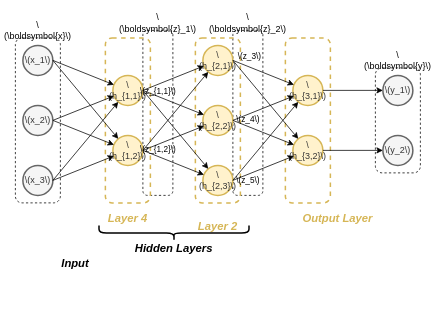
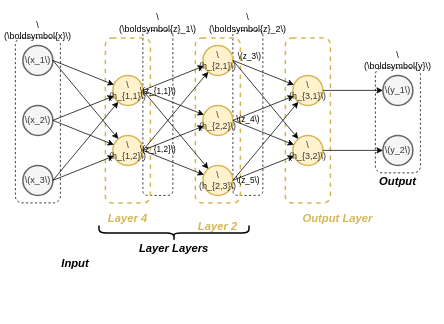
  <mxCell id="0" />
  <mxCell id="1" parent="0" />
  <mxCell id="2" value="" style="rounded=1;whiteSpace=wrap;html=1;fillColor=none;dashed=1;" parent="1" vertex="1"><mxGeometry x="310" y="40" width="40" height="220" as="geometry" /></mxCell>
  <mxCell id="3" value="" style="rounded=1;whiteSpace=wrap;html=1;fillColor=none;dashed=1;" parent="1" vertex="1"><mxGeometry x="190" y="40" width="40" height="220" as="geometry" /></mxCell>
  <mxCell id="4" value="" style="rounded=1;whiteSpace=wrap;html=1;fillColor=none;dashed=1;" parent="1" vertex="1"><mxGeometry x="500" y="90" width="60" height="140" as="geometry" /></mxCell>
  <mxCell id="5" value="" style="rounded=1;whiteSpace=wrap;html=1;fillColor=none;dashed=1;" parent="1" vertex="1"><mxGeometry x="20" y="50" width="60" height="220" as="geometry" /></mxCell>
  <mxCell id="6" value="" style="rounded=1;whiteSpace=wrap;html=1;fillColor=none;dashed=1;strokeColor=#D6B656;strokeWidth=2;" parent="1" vertex="1"><mxGeometry x="140" y="50" width="60" height="220" as="geometry" /></mxCell>
  <mxCell id="7" value="" style="rounded=1;whiteSpace=wrap;html=1;fillColor=none;dashed=1;strokeWidth=2;strokeColor=#D6B656;" parent="1" vertex="1"><mxGeometry x="260" y="50" width="60" height="220" as="geometry" /></mxCell>
  <mxCell id="8" value="" style="rounded=1;whiteSpace=wrap;html=1;fillColor=none;dashed=1;strokeWidth=2;strokeColor=#D6B656;" parent="1" vertex="1"><mxGeometry x="380" y="50" width="60" height="220" as="geometry" /></mxCell>
  <mxCell id="9" value="&lt;span style=&quot;color: rgb(51 , 51 , 51)&quot;&gt;\(h_{2,1}\)&lt;/span&gt;" style="ellipse;whiteSpace=wrap;html=1;aspect=fixed;fillColor=#fff2cc;strokeColor=#d6b656;strokeWidth=2;" parent="1" vertex="1"><mxGeometry x="270" y="60" width="40" height="40" as="geometry" /></mxCell>
  <mxCell id="10" value="&lt;font color=&quot;#333333&quot;&gt;\(h_{2,2}\)&lt;/font&gt;" style="ellipse;whiteSpace=wrap;html=1;aspect=fixed;fillColor=#fff2cc;strokeColor=#d6b656;strokeWidth=2;" parent="1" vertex="1"><mxGeometry x="270" y="140" width="40" height="40" as="geometry" /></mxCell>
  <mxCell id="11" value="&lt;font color=&quot;#333333&quot;&gt;\(h_{2,3}\)&lt;/font&gt;" style="ellipse;whiteSpace=wrap;html=1;aspect=fixed;fillColor=#fff2cc;strokeColor=#d6b656;strokeWidth=2;" parent="1" vertex="1"><mxGeometry x="270" y="220" width="40" height="40" as="geometry" /></mxCell>
  <mxCell id="12" value="&lt;span style=&quot;color: rgb(51 , 51 , 51)&quot;&gt;\(h_{1,1}\)&lt;/span&gt;" style="ellipse;whiteSpace=wrap;html=1;aspect=fixed;fillColor=#fff2cc;strokeColor=#d6b656;strokeWidth=2;" parent="1" vertex="1"><mxGeometry x="150" y="100" width="40" height="40" as="geometry" /></mxCell>
  <mxCell id="13" value="&lt;span style=&quot;color: rgb(51 , 51 , 51)&quot;&gt;\(h_{1,2}\)&lt;/span&gt;" style="ellipse;whiteSpace=wrap;html=1;aspect=fixed;fillColor=#fff2cc;strokeColor=#d6b656;strokeWidth=2;" parent="1" vertex="1"><mxGeometry x="150" y="180" width="40" height="40" as="geometry" /></mxCell>
  <mxCell id="14" value="&lt;span style=&quot;color: rgb(51 , 51 , 51)&quot;&gt;\(h_{3,1}\)&lt;/span&gt;" style="ellipse;whiteSpace=wrap;html=1;aspect=fixed;fillColor=#fff2cc;strokeColor=#d6b656;strokeWidth=2;" parent="1" vertex="1"><mxGeometry x="390" y="100" width="40" height="40" as="geometry" /></mxCell>
  <mxCell id="15" value="\(x_1\)" style="ellipse;whiteSpace=wrap;html=1;aspect=fixed;fillColor=#f5f5f5;strokeColor=#666666;strokeWidth=2;fontColor=#333333;" parent="1" vertex="1"><mxGeometry x="30" y="60" width="40" height="40" as="geometry" /></mxCell>
  <mxCell id="16" value="\(x_2\)" style="ellipse;whiteSpace=wrap;html=1;aspect=fixed;fillColor=#f5f5f5;strokeColor=#666666;strokeWidth=2;fontColor=#333333;" parent="1" vertex="1"><mxGeometry x="30" y="140" width="40" height="40" as="geometry" /></mxCell>
  <mxCell id="17" value="\(x_3\)" style="ellipse;whiteSpace=wrap;html=1;aspect=fixed;fillColor=#f5f5f5;strokeColor=#666666;strokeWidth=2;fontColor=#333333;" parent="1" vertex="1"><mxGeometry x="30" y="220" width="40" height="40" as="geometry" /></mxCell>
  <mxCell id="18" value="" style="endArrow=classic;html=1;targetPerimeterSpacing=0;exitX=1;exitY=0.5;exitDx=0;exitDy=0;" parent="1" source="15" target="12" edge="1"><mxGeometry width="50" height="50" relative="1" as="geometry"><mxPoint x="80" y="80" as="sourcePoint" /><mxPoint x="80" y="280" as="targetPoint" /></mxGeometry></mxCell>
  <mxCell id="19" value="" style="endArrow=classic;html=1;targetPerimeterSpacing=0;endSize=6;sourcePerimeterSpacing=0;exitX=1;exitY=0.5;exitDx=0;exitDy=0;" parent="1" source="17" target="12" edge="1"><mxGeometry width="50" height="50" relative="1" as="geometry"><mxPoint x="90" y="100" as="sourcePoint" /><mxPoint x="140" y="160" as="targetPoint" /></mxGeometry></mxCell>
  <mxCell id="20" value="" style="endArrow=classic;html=1;targetPerimeterSpacing=0;endSize=6;sourcePerimeterSpacing=0;exitX=1;exitY=0.5;exitDx=0;exitDy=0;" parent="1" source="15" target="13" edge="1"><mxGeometry width="50" height="50" relative="1" as="geometry"><mxPoint x="80" y="250" as="sourcePoint" /><mxPoint x="160.794" y="153.047" as="targetPoint" /></mxGeometry></mxCell>
  <mxCell id="21" value="" style="endArrow=classic;html=1;targetPerimeterSpacing=0;endSize=6;sourcePerimeterSpacing=0;exitX=1;exitY=0.5;exitDx=0;exitDy=0;" parent="1" source="17" target="13" edge="1"><mxGeometry width="50" height="50" relative="1" as="geometry"><mxPoint x="90" y="260" as="sourcePoint" /><mxPoint x="170.794" y="163.047" as="targetPoint" /></mxGeometry></mxCell>
  <mxCell id="22" value="" style="endArrow=classic;html=1;targetPerimeterSpacing=0;endSize=6;sourcePerimeterSpacing=0;exitX=1;exitY=0.5;exitDx=0;exitDy=0;" parent="1" source="16" target="12" edge="1"><mxGeometry width="50" height="50" relative="1" as="geometry"><mxPoint x="100" y="270" as="sourcePoint" /><mxPoint x="180.794" y="173.047" as="targetPoint" /></mxGeometry></mxCell>
  <mxCell id="23" value="" style="endArrow=classic;html=1;targetPerimeterSpacing=0;endSize=6;sourcePerimeterSpacing=0;exitX=1;exitY=0.5;exitDx=0;exitDy=0;" parent="1" source="16" target="13" edge="1"><mxGeometry width="50" height="50" relative="1" as="geometry"><mxPoint x="69" y="200" as="sourcePoint" /><mxPoint x="190.794" y="183.047" as="targetPoint" /></mxGeometry></mxCell>
  <mxCell id="24" value="" style="endArrow=classic;html=1;targetPerimeterSpacing=0;endSize=6;sourcePerimeterSpacing=0;exitX=1;exitY=0.5;exitDx=0;exitDy=0;" parent="1" source="12" target="9" edge="1"><mxGeometry x="0.379" y="-3" width="50" height="50" relative="1" as="geometry"><mxPoint x="120" y="290" as="sourcePoint" /><mxPoint x="200.794" y="193.047" as="targetPoint" /><mxPoint as="offset" /></mxGeometry></mxCell>
  <mxCell id="25" value="\(z_{1,1}\)" style="endArrow=classic;html=1;targetPerimeterSpacing=0;endSize=6;sourcePerimeterSpacing=0;labelBackgroundColor=none;exitX=1;exitY=0.5;exitDx=0;exitDy=0;" parent="1" source="12" target="10" edge="1"><mxGeometry x="-0.577" y="7" width="50" height="50" relative="1" as="geometry"><mxPoint x="220" y="140" as="sourcePoint" /><mxPoint x="210.794" y="203.047" as="targetPoint" /><mxPoint as="offset" /></mxGeometry></mxCell>
  <mxCell id="26" value="" style="endArrow=classic;html=1;targetPerimeterSpacing=0;endSize=6;sourcePerimeterSpacing=0;exitX=1;exitY=0.5;exitDx=0;exitDy=0;" parent="1" source="12" target="11" edge="1"><mxGeometry x="0.654" width="50" height="50" relative="1" as="geometry"><mxPoint x="140" y="310" as="sourcePoint" /><mxPoint x="220.794" y="213.047" as="targetPoint" /><mxPoint as="offset" /></mxGeometry></mxCell>
  <mxCell id="27" value="" style="endArrow=classic;html=1;targetPerimeterSpacing=0;endSize=6;sourcePerimeterSpacing=0;exitX=1;exitY=0.5;exitDx=0;exitDy=0;" parent="1" source="13" target="9" edge="1"><mxGeometry x="0.556" width="50" height="50" relative="1" as="geometry"><mxPoint x="150" y="320" as="sourcePoint" /><mxPoint x="230.794" y="223.047" as="targetPoint" /><mxPoint as="offset" /></mxGeometry></mxCell>
  <mxCell id="28" value="\(z_{1,2}\)" style="endArrow=classic;html=1;targetPerimeterSpacing=0;endSize=6;sourcePerimeterSpacing=0;labelBackgroundColor=none;exitX=1;exitY=0.5;exitDx=0;exitDy=0;" parent="1" source="13" target="10" edge="1"><mxGeometry x="-0.577" y="-7" width="50" height="50" relative="1" as="geometry"><mxPoint x="160" y="330" as="sourcePoint" /><mxPoint x="240.794" y="233.047" as="targetPoint" /><mxPoint as="offset" /></mxGeometry></mxCell>
  <mxCell id="29" value="" style="endArrow=classic;html=1;targetPerimeterSpacing=0;endSize=6;sourcePerimeterSpacing=0;exitX=1;exitY=0.5;exitDx=0;exitDy=0;" parent="1" source="13" target="11" edge="1"><mxGeometry width="50" height="50" relative="1" as="geometry"><mxPoint x="210" y="231" as="sourcePoint" /><mxPoint x="250.794" y="243.047" as="targetPoint" /></mxGeometry></mxCell>
  <mxCell id="30" value="\(z_3\)" style="endArrow=classic;html=1;targetPerimeterSpacing=0;endSize=6;sourcePerimeterSpacing=0;labelBackgroundColor=none;exitX=1;exitY=0.5;exitDx=0;exitDy=0;" parent="1" source="9" target="14" edge="1"><mxGeometry x="-0.585" y="13" width="50" height="50" relative="1" as="geometry"><mxPoint x="180" y="350" as="sourcePoint" /><mxPoint x="260.794" y="253.047" as="targetPoint" /><mxPoint as="offset" /></mxGeometry></mxCell>
  <mxCell id="31" value="\(z_4\)" style="endArrow=classic;html=1;targetPerimeterSpacing=0;endSize=6;sourcePerimeterSpacing=0;labelBackgroundColor=none;exitX=1;exitY=0.5;exitDx=0;exitDy=0;" parent="1" source="10" target="14" edge="1"><mxGeometry x="-0.577" y="-7" width="50" height="50" relative="1" as="geometry"><mxPoint x="190" y="360" as="sourcePoint" /><mxPoint x="270.794" y="263.047" as="targetPoint" /><mxPoint as="offset" /></mxGeometry></mxCell>
  <mxCell id="32" value="\(z_5\)" style="endArrow=classic;html=1;targetPerimeterSpacing=0;endSize=6;sourcePerimeterSpacing=0;labelBackgroundColor=none;exitX=1;exitY=0.5;exitDx=0;exitDy=0;" parent="1" source="11" target="14" edge="1"><mxGeometry x="-0.812" y="-15" width="50" height="50" relative="1" as="geometry"><mxPoint x="200" y="370" as="sourcePoint" /><mxPoint x="280.794" y="273.047" as="targetPoint" /><mxPoint as="offset" /></mxGeometry></mxCell>
  <mxCell id="33" value="" style="endArrow=classic;html=1;targetPerimeterSpacing=0;endSize=6;sourcePerimeterSpacing=0;labelBackgroundColor=none;exitX=1;exitY=0.5;exitDx=0;exitDy=0;" parent="1" source="14" target="44" edge="1"><mxGeometry y="130" width="50" height="50" relative="1" as="geometry"><mxPoint x="440" y="180" as="sourcePoint" /><mxPoint x="470" y="120" as="targetPoint" /><mxPoint as="offset" /></mxGeometry></mxCell>
  <mxCell id="34" value="Layer 4" style="text;html=1;strokeColor=none;fillColor=none;align=center;verticalAlign=middle;whiteSpace=wrap;rounded=0;fontSize=15;fontStyle=3;fontColor=#D6B656;" parent="1" vertex="1"><mxGeometry x="130" y="280" width="80" height="20" as="geometry" /></mxCell>
  <mxCell id="35" value="Layer 2" style="text;html=1;strokeColor=none;fillColor=none;align=center;verticalAlign=middle;whiteSpace=wrap;rounded=0;fontSize=15;fontStyle=3;fontColor=#D6B656;" parent="1" vertex="1"><mxGeometry x="250" y="290" width="80" height="20" as="geometry" /></mxCell>
  <mxCell id="36" value="Output Layer" style="text;html=1;strokeColor=none;fillColor=none;align=center;verticalAlign=middle;whiteSpace=wrap;rounded=0;fontSize=15;fontStyle=3;fontColor=#D6B656;" parent="1" vertex="1"><mxGeometry x="390" y="280" width="120" height="20" as="geometry" /></mxCell>
  <mxCell id="37" value="Input" style="text;html=1;strokeColor=none;fillColor=none;align=center;verticalAlign=middle;whiteSpace=wrap;rounded=0;fontSize=15;fontStyle=3;fontColor=#000000;" parent="1" vertex="1"><mxGeometry x="60" y="340" width="80" height="20" as="geometry" /></mxCell>
  <mxCell id="38" value="" style="shape=curlyBracket;whiteSpace=wrap;html=1;rounded=1;strokeWidth=2;fontSize=15;fontColor=#000000;rotation=-90;horizontal=1;verticalAlign=middle;" parent="1" vertex="1"><mxGeometry x="221.5" y="210" width="20" height="200" as="geometry" /></mxCell>
- <mxCell id="39" value="Hidden Layers" style="text;html=1;strokeColor=none;fillColor=none;align=center;verticalAlign=middle;whiteSpace=wrap;rounded=0;fontSize=15;fontColor=#000000;fontStyle=3" parent="1" vertex="1"><mxGeometry x="171.5" y="320" width="118.5" height="20" as="geometry" /></mxCell>
+ <mxCell id="39" value="Layer Layers" style="text;html=1;strokeColor=none;fillColor=none;align=center;verticalAlign=middle;whiteSpace=wrap;rounded=0;fontSize=15;fontColor=#000000;fontStyle=3" parent="1" vertex="1"><mxGeometry x="171.5" y="320" width="118.5" height="20" as="geometry" /></mxCell>
  <mxCell id="40" value="\(\boldsymbol{x}\)" style="text;html=1;strokeColor=none;fillColor=none;align=center;verticalAlign=middle;whiteSpace=wrap;rounded=0;dashed=1;" parent="1" vertex="1"><mxGeometry x="30" y="30" width="40" height="20" as="geometry" /></mxCell>
  <mxCell id="41" value="&lt;span style=&quot;color: rgb(51 , 51 , 51)&quot;&gt;\(h_{3,2}\)&lt;/span&gt;" style="ellipse;whiteSpace=wrap;html=1;aspect=fixed;fillColor=#fff2cc;strokeColor=#d6b656;strokeWidth=2;" parent="1" vertex="1"><mxGeometry x="390" y="180" width="40" height="40" as="geometry" /></mxCell>
  <mxCell id="42" value="" style="endArrow=classic;html=1;targetPerimeterSpacing=0;endSize=6;sourcePerimeterSpacing=0;exitX=1;exitY=0.5;exitDx=0;exitDy=0;" parent="1" source="9" target="41" edge="1"><mxGeometry x="-1" y="87" width="50" height="50" relative="1" as="geometry"><mxPoint x="318.995" y="96.26" as="sourcePoint" /><mxPoint x="401.026" y="123.675" as="targetPoint" /><mxPoint x="-16" y="-13" as="offset" /></mxGeometry></mxCell>
+ <mxCell id="43" value="Output" style="text;html=1;strokeColor=none;fillColor=none;align=center;verticalAlign=middle;whiteSpace=wrap;rounded=0;fontSize=15;fontStyle=3;fontColor=#000000;" parent="1" vertex="1"><mxGeometry x="490" y="230" width="80" height="20" as="geometry" /></mxCell>
  <mxCell id="44" value="\(y_1\)" style="ellipse;whiteSpace=wrap;html=1;aspect=fixed;fillColor=#f5f5f5;strokeColor=#666666;strokeWidth=2;fontColor=#333333;" parent="1" vertex="1"><mxGeometry x="510" y="100" width="40" height="40" as="geometry" /></mxCell>
  <mxCell id="45" value="\(y_2\)" style="ellipse;whiteSpace=wrap;html=1;aspect=fixed;fillColor=#f5f5f5;strokeColor=#666666;strokeWidth=2;fontColor=#333333;" parent="1" vertex="1"><mxGeometry x="510" y="180" width="40" height="40" as="geometry" /></mxCell>
  <mxCell id="46" value="\(\boldsymbol{y}\)" style="text;html=1;strokeColor=none;fillColor=none;align=center;verticalAlign=middle;whiteSpace=wrap;rounded=0;dashed=1;" parent="1" vertex="1"><mxGeometry x="510" y="70" width="40" height="20" as="geometry" /></mxCell>
  <mxCell id="47" value="" style="endArrow=classic;html=1;targetPerimeterSpacing=0;endSize=6;sourcePerimeterSpacing=0;labelBackgroundColor=none;exitX=1;exitY=0.5;exitDx=0;exitDy=0;" parent="1" source="41" target="45" edge="1"><mxGeometry y="130" width="50" height="50" relative="1" as="geometry"><mxPoint x="460" y="230" as="sourcePoint" /><mxPoint x="450" y="210" as="targetPoint" /><mxPoint as="offset" /></mxGeometry></mxCell>
  <mxCell id="48" value="" style="endArrow=classic;html=1;targetPerimeterSpacing=0;endSize=6;sourcePerimeterSpacing=0;labelBackgroundColor=none;exitX=1;exitY=0.5;exitDx=0;exitDy=0;" parent="1" source="10" target="41" edge="1"><mxGeometry y="130" width="50" height="50" relative="1" as="geometry"><mxPoint x="440" y="210" as="sourcePoint" /><mxPoint x="480" y="210" as="targetPoint" /><mxPoint as="offset" /></mxGeometry></mxCell>
  <mxCell id="49" value="" style="endArrow=classic;html=1;targetPerimeterSpacing=0;endSize=6;sourcePerimeterSpacing=0;labelBackgroundColor=none;exitX=1;exitY=0.5;exitDx=0;exitDy=0;" parent="1" source="11" target="41" edge="1"><mxGeometry y="130" width="50" height="50" relative="1" as="geometry"><mxPoint x="450" y="220" as="sourcePoint" /><mxPoint x="490" y="220" as="targetPoint" /><mxPoint as="offset" /></mxGeometry></mxCell>
  <mxCell id="50" value="\(\boldsymbol{z}_1\)" style="text;html=1;strokeColor=none;fillColor=none;align=center;verticalAlign=middle;whiteSpace=wrap;rounded=0;dashed=1;" parent="1" vertex="1"><mxGeometry x="190" y="20" width="40" height="20" as="geometry" /></mxCell>
  <mxCell id="51" value="\(\boldsymbol{z}_2\)" style="text;html=1;strokeColor=none;fillColor=none;align=center;verticalAlign=middle;whiteSpace=wrap;rounded=0;dashed=1;" parent="1" vertex="1"><mxGeometry x="310" y="20" width="40" height="20" as="geometry" /></mxCell>
